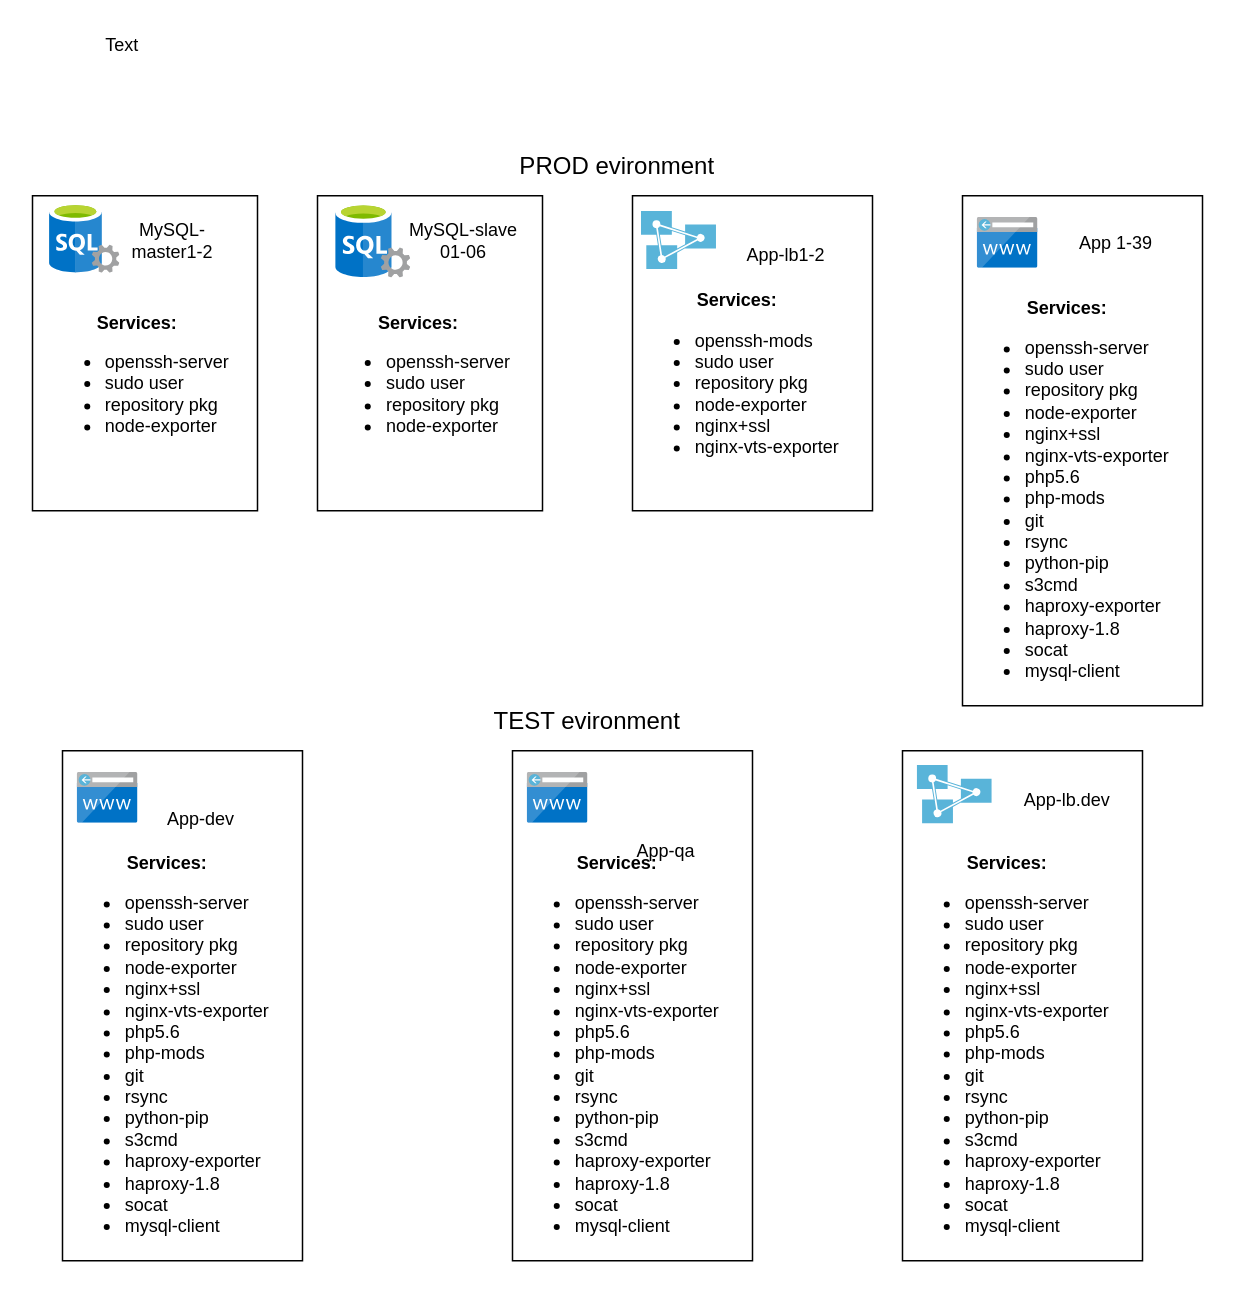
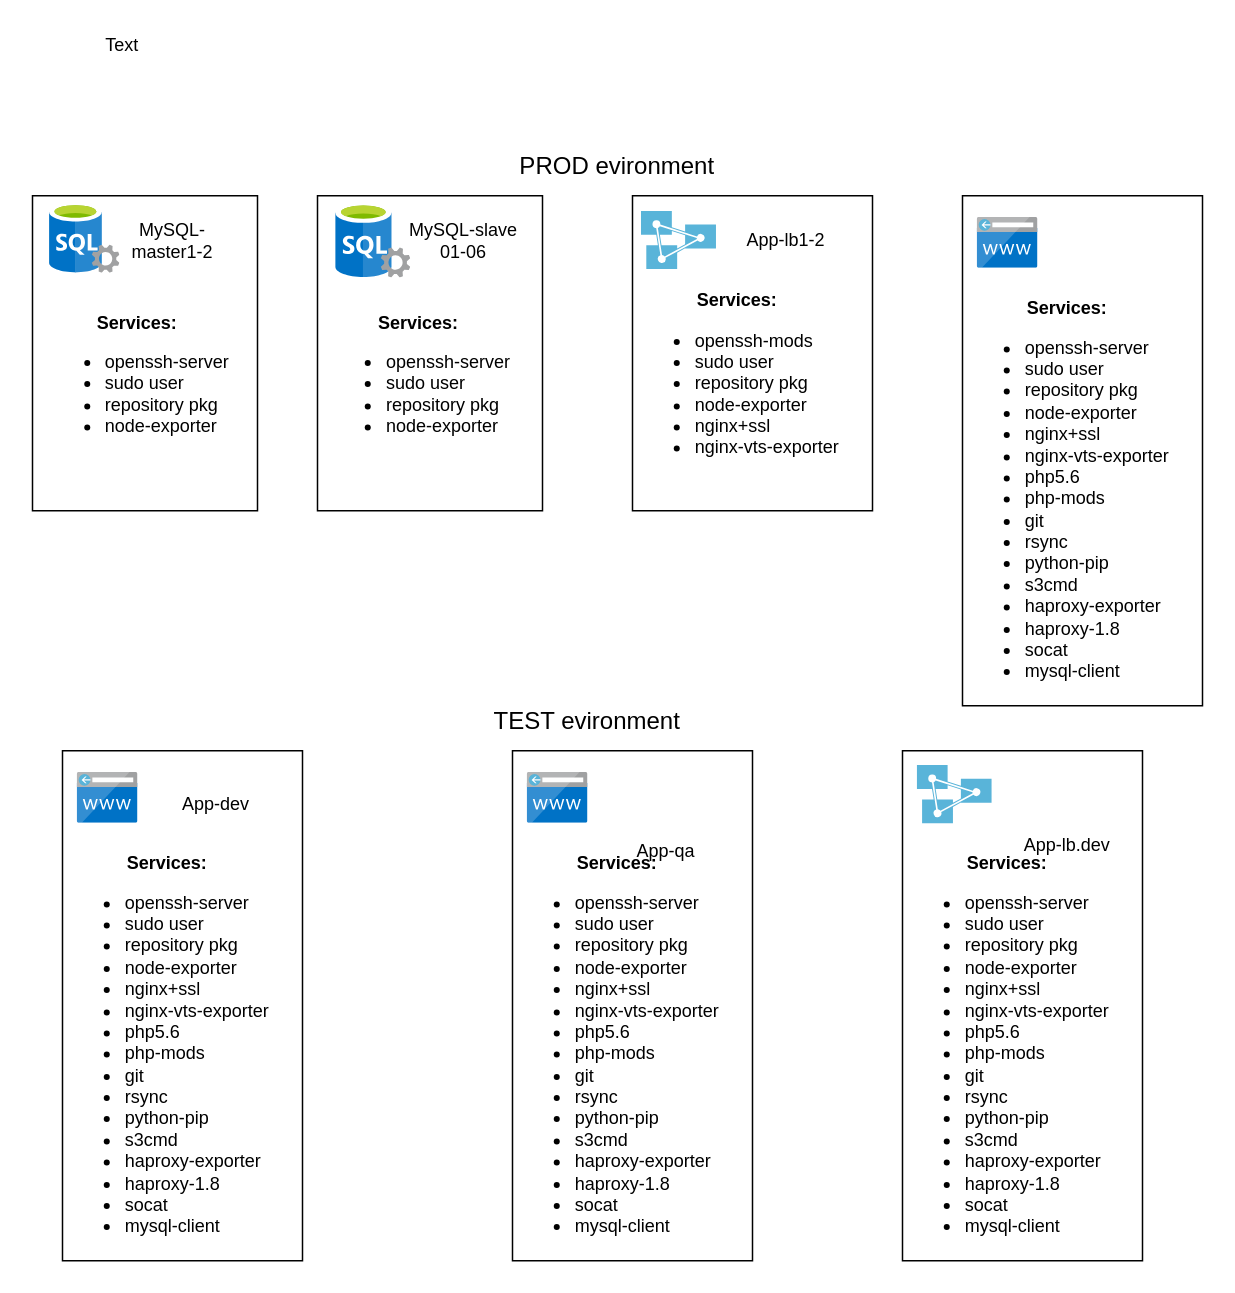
  <mxCell id="0" />
  <mxCell id="1" parent="0" />
  <mxCell id="2" value="Text" style="text;html=1;strokeColor=none;fillColor=none;align=center;verticalAlign=middle;whiteSpace=wrap;rounded=0;" vertex="1" parent="1"><mxGeometry x="61" y="20" width="40" height="20" as="geometry" /></mxCell>
  <mxCell id="3" value="" style="group" vertex="1" connectable="0" parent="1"><mxGeometry x="21" y="130" width="150" height="210" as="geometry" /></mxCell>
  <mxCell id="4" value="" style="group" vertex="1" connectable="0" parent="3"><mxGeometry x="-0.002" width="150.002" height="210" as="geometry" /></mxCell>
  <mxCell id="5" value="" style="rounded=0;whiteSpace=wrap;html=1;" vertex="1" parent="4"><mxGeometry x="0.002" width="150" height="210" as="geometry" /></mxCell>
  <mxCell id="6" value="" style="aspect=fixed;html=1;points=[];align=center;image;fontSize=12;image=img/lib/mscae/SQL_Servers.svg;" vertex="1" parent="4"><mxGeometry x="11.541" y="5" width="46.875" height="46.875" as="geometry" /></mxCell>
  <mxCell id="7" value="MySQL-master1-2" style="text;html=1;strokeColor=none;fillColor=none;align=center;verticalAlign=middle;whiteSpace=wrap;rounded=0;" vertex="1" parent="4"><mxGeometry x="60.002" y="20" width="66.92" height="20" as="geometry" /></mxCell>
  <mxCell id="8" value="&lt;div&gt;&lt;b&gt;Services:&lt;/b&gt;&lt;br&gt;&lt;/div&gt;&lt;div align=&quot;left&quot;&gt;&lt;ul&gt;&lt;li&gt;openssh-server&lt;/li&gt;&lt;li&gt;sudo user&lt;/li&gt;&lt;li&gt;repository pkg&lt;/li&gt;&lt;li&gt;node-exporter&lt;/li&gt;&lt;/ul&gt;&lt;/div&gt;" style="text;html=1;strokeColor=none;fillColor=none;align=center;verticalAlign=middle;whiteSpace=wrap;rounded=0;" vertex="1" parent="4"><mxGeometry y="60" width="140" height="130" as="geometry" /></mxCell>
  <mxCell id="9" value="" style="group" vertex="1" connectable="0" parent="1"><mxGeometry x="171" y="130" width="160" height="210" as="geometry" /></mxCell>
  <mxCell id="10" value="" style="group" vertex="1" connectable="0" parent="9"><mxGeometry width="160" height="210" as="geometry" /></mxCell>
  <mxCell id="11" value="" style="group" vertex="1" connectable="0" parent="10"><mxGeometry x="39.998" width="150.002" height="210" as="geometry" /></mxCell>
  <mxCell id="12" value="" style="rounded=0;whiteSpace=wrap;html=1;" vertex="1" parent="11"><mxGeometry x="0.002" width="150" height="210" as="geometry" /></mxCell>
  <mxCell id="13" value="" style="aspect=fixed;html=1;points=[];align=center;image;fontSize=12;image=img/lib/mscae/SQL_Servers.svg;" vertex="1" parent="11"><mxGeometry x="12.31" y="5" width="50" height="50" as="geometry" /></mxCell>
  <mxCell id="14" value="MySQL-slave 01-06" style="text;html=1;strokeColor=none;fillColor=none;align=center;verticalAlign=middle;whiteSpace=wrap;rounded=0;" vertex="1" parent="11"><mxGeometry x="60.002" y="20" width="75.38" height="20" as="geometry" /></mxCell>
  <mxCell id="15" value="&lt;div&gt;&lt;b&gt;Services:&lt;/b&gt;&lt;br&gt;&lt;/div&gt;&lt;div align=&quot;left&quot;&gt;&lt;ul&gt;&lt;li&gt;openssh-server&lt;/li&gt;&lt;li&gt;sudo user&lt;/li&gt;&lt;li&gt;repository pkg&lt;/li&gt;&lt;li&gt;node-exporter&lt;/li&gt;&lt;/ul&gt;&lt;/div&gt;" style="text;html=1;strokeColor=none;fillColor=none;align=center;verticalAlign=middle;whiteSpace=wrap;rounded=0;" vertex="1" parent="11"><mxGeometry y="60" width="135.385" height="130" as="geometry" /></mxCell>
  <mxCell id="16" value="" style="group" vertex="1" connectable="0" parent="1"><mxGeometry x="421" y="130" width="160" height="210" as="geometry" /></mxCell>
  <mxCell id="17" value="" style="rounded=0;whiteSpace=wrap;html=1;" vertex="1" parent="16"><mxGeometry width="160" height="210" as="geometry" /></mxCell>
- <mxCell id="18" value="App-lb1-2" style="text;html=1;strokeColor=none;fillColor=none;align=center;verticalAlign=middle;whiteSpace=wrap;rounded=0;" vertex="1" parent="16"><mxGeometry x="70" y="30" width="65.38" height="20" as="geometry" /></mxCell>
+ <mxCell id="18" value="App-lb1-2" style="text;html=1;strokeColor=none;fillColor=none;align=center;verticalAlign=middle;whiteSpace=wrap;rounded=0;" vertex="1" parent="16"><mxGeometry x="70" y="20" width="65.38" height="20" as="geometry" /></mxCell>
  <mxCell id="19" value="&lt;div align=&quot;center&quot;&gt;&lt;b&gt;Services:&lt;/b&gt;&lt;br&gt;&lt;/div&gt;&lt;div align=&quot;left&quot;&gt;&lt;ul&gt;&lt;li&gt;openssh-mods&lt;/li&gt;&lt;li&gt;sudo user&lt;/li&gt;&lt;li&gt;repository pkg&lt;/li&gt;&lt;li&gt;node-exporter&lt;/li&gt;&lt;li&gt;nginx+ssl&lt;/li&gt;&lt;li&gt;nginx-vts-exporter&lt;/li&gt;&lt;/ul&gt;&lt;/div&gt;" style="text;html=1;strokeColor=none;fillColor=none;align=left;verticalAlign=middle;whiteSpace=wrap;rounded=0;" vertex="1" parent="16"><mxGeometry y="60" width="160" height="130" as="geometry" /></mxCell>
  <mxCell id="20" value="" style="aspect=fixed;html=1;points=[];align=center;image;fontSize=12;image=img/lib/mscae/Analysis_Services.svg;" vertex="1" parent="16"><mxGeometry x="6.154" y="10.5" width="50" height="39" as="geometry" /></mxCell>
  <mxCell id="21" value="" style="group" vertex="1" connectable="0" parent="1"><mxGeometry x="641" y="130" width="160" height="340" as="geometry" /></mxCell>
  <mxCell id="22" value="" style="rounded=0;whiteSpace=wrap;html=1;" vertex="1" parent="21"><mxGeometry width="160" height="340" as="geometry" /></mxCell>
- <mxCell id="23" value="App 1-39" style="text;html=1;strokeColor=none;fillColor=none;align=center;verticalAlign=middle;whiteSpace=wrap;rounded=0;" vertex="1" parent="21"><mxGeometry x="70" y="16.191" width="65.38" height="32.381" as="geometry" /></mxCell>
  <mxCell id="24" value="&lt;div align=&quot;center&quot;&gt;&lt;b&gt;Services:&lt;/b&gt;&lt;br&gt;&lt;/div&gt;&lt;div align=&quot;left&quot;&gt;&lt;ul&gt;&lt;li&gt;openssh-server&lt;/li&gt;&lt;li&gt;sudo user&lt;/li&gt;&lt;li&gt;repository pkg&lt;/li&gt;&lt;li&gt;node-exporter&lt;/li&gt;&lt;li&gt;nginx+ssl&lt;/li&gt;&lt;li&gt;nginx-vts-exporter&lt;/li&gt;&lt;li&gt;php5.6&lt;/li&gt;&lt;li&gt;php-mods&lt;/li&gt;&lt;li&gt;git&lt;/li&gt;&lt;li&gt;rsync&lt;/li&gt;&lt;li&gt;python-pip&lt;/li&gt;&lt;li&gt;s3cmd&lt;/li&gt;&lt;li&gt;haproxy-exporter&lt;/li&gt;&lt;li&gt;haproxy-1.8&lt;/li&gt;&lt;li&gt;socat&lt;/li&gt;&lt;li&gt;mysql-client&lt;br&gt;&lt;/li&gt;&lt;/ul&gt;&lt;/div&gt;" style="text;html=1;strokeColor=none;fillColor=none;align=left;verticalAlign=middle;whiteSpace=wrap;rounded=0;" vertex="1" parent="21"><mxGeometry y="97.143" width="160" height="210.476" as="geometry" /></mxCell>
  <mxCell id="25" value="" style="aspect=fixed;html=1;points=[];align=center;image;fontSize=12;image=img/lib/mscae/CustomDomain.svg;" vertex="1" parent="21"><mxGeometry x="10" y="14.571" width="40.476" height="34" as="geometry" /></mxCell>
  <mxCell id="26" value="&lt;font style=&quot;font-size: 16px&quot;&gt;PROD evironment&lt;/font&gt;" style="text;html=1;strokeColor=none;fillColor=none;align=center;verticalAlign=middle;whiteSpace=wrap;rounded=0;" vertex="1" parent="1"><mxGeometry x="311" y="100" width="200" height="20" as="geometry" /></mxCell>
  <mxCell id="27" value="&lt;font style=&quot;font-size: 16px&quot;&gt;TEST evironment&lt;/font&gt;" style="text;html=1;strokeColor=none;fillColor=none;align=center;verticalAlign=middle;whiteSpace=wrap;rounded=0;" vertex="1" parent="1"><mxGeometry x="291" y="470" width="200" height="20" as="geometry" /></mxCell>
  <mxCell id="28" value="" style="group" vertex="1" connectable="0" parent="1"><mxGeometry x="41" y="500" width="160" height="340" as="geometry" /></mxCell>
  <mxCell id="29" value="" style="rounded=0;whiteSpace=wrap;html=1;" vertex="1" parent="28"><mxGeometry width="160" height="340" as="geometry" /></mxCell>
- <mxCell id="30" value="App-dev" style="text;html=1;strokeColor=none;fillColor=none;align=center;verticalAlign=middle;whiteSpace=wrap;rounded=0;" vertex="1" parent="28"><mxGeometry x="60" y="30.001" width="65.38" height="32.381" as="geometry" /></mxCell>
+ <mxCell id="30" value="App-dev" style="text;html=1;strokeColor=none;fillColor=none;align=center;verticalAlign=middle;whiteSpace=wrap;rounded=0;" vertex="1" parent="28"><mxGeometry x="70" y="20.001" width="65.38" height="32.381" as="geometry" /></mxCell>
  <mxCell id="31" value="&lt;div align=&quot;center&quot;&gt;&lt;b&gt;Services:&lt;/b&gt;&lt;br&gt;&lt;/div&gt;&lt;div align=&quot;left&quot;&gt;&lt;ul&gt;&lt;li&gt;openssh-server&lt;/li&gt;&lt;li&gt;sudo user&lt;/li&gt;&lt;li&gt;repository pkg&lt;/li&gt;&lt;li&gt;node-exporter&lt;/li&gt;&lt;li&gt;nginx+ssl&lt;/li&gt;&lt;li&gt;nginx-vts-exporter&lt;/li&gt;&lt;li&gt;php5.6&lt;/li&gt;&lt;li&gt;php-mods&lt;/li&gt;&lt;li&gt;git&lt;/li&gt;&lt;li&gt;rsync&lt;/li&gt;&lt;li&gt;python-pip&lt;/li&gt;&lt;li&gt;s3cmd&lt;/li&gt;&lt;li&gt;haproxy-exporter&lt;/li&gt;&lt;li&gt;haproxy-1.8&lt;/li&gt;&lt;li&gt;socat&lt;/li&gt;&lt;li&gt;mysql-client&lt;br&gt;&lt;/li&gt;&lt;/ul&gt;&lt;/div&gt;" style="text;html=1;strokeColor=none;fillColor=none;align=left;verticalAlign=middle;whiteSpace=wrap;rounded=0;" vertex="1" parent="28"><mxGeometry y="97.143" width="160" height="210.476" as="geometry" /></mxCell>
  <mxCell id="32" value="" style="aspect=fixed;html=1;points=[];align=center;image;fontSize=12;image=img/lib/mscae/CustomDomain.svg;" vertex="1" parent="28"><mxGeometry x="10" y="14.571" width="40.476" height="34" as="geometry" /></mxCell>
  <mxCell id="33" value="" style="group" vertex="1" connectable="0" parent="1"><mxGeometry x="341" y="500" width="160" height="340" as="geometry" /></mxCell>
  <mxCell id="34" value="" style="rounded=0;whiteSpace=wrap;html=1;" vertex="1" parent="33"><mxGeometry width="160" height="340" as="geometry" /></mxCell>
  <mxCell id="35" value="App-qa" style="text;html=1;strokeColor=none;fillColor=none;align=center;verticalAlign=middle;whiteSpace=wrap;rounded=0;" vertex="1" parent="33"><mxGeometry x="70" y="50.381" width="65.38" height="32.381" as="geometry" /></mxCell>
  <mxCell id="36" value="&lt;div align=&quot;center&quot;&gt;&lt;b&gt;Services:&lt;/b&gt;&lt;br&gt;&lt;/div&gt;&lt;div align=&quot;left&quot;&gt;&lt;ul&gt;&lt;li&gt;openssh-server&lt;/li&gt;&lt;li&gt;sudo user&lt;/li&gt;&lt;li&gt;repository pkg&lt;/li&gt;&lt;li&gt;node-exporter&lt;/li&gt;&lt;li&gt;nginx+ssl&lt;/li&gt;&lt;li&gt;nginx-vts-exporter&lt;/li&gt;&lt;li&gt;php5.6&lt;/li&gt;&lt;li&gt;php-mods&lt;/li&gt;&lt;li&gt;git&lt;/li&gt;&lt;li&gt;rsync&lt;/li&gt;&lt;li&gt;python-pip&lt;/li&gt;&lt;li&gt;s3cmd&lt;/li&gt;&lt;li&gt;haproxy-exporter&lt;/li&gt;&lt;li&gt;haproxy-1.8&lt;/li&gt;&lt;li&gt;socat&lt;/li&gt;&lt;li&gt;mysql-client&lt;br&gt;&lt;/li&gt;&lt;/ul&gt;&lt;/div&gt;" style="text;html=1;strokeColor=none;fillColor=none;align=left;verticalAlign=middle;whiteSpace=wrap;rounded=0;" vertex="1" parent="33"><mxGeometry y="97.143" width="160" height="210.476" as="geometry" /></mxCell>
  <mxCell id="37" value="" style="aspect=fixed;html=1;points=[];align=center;image;fontSize=12;image=img/lib/mscae/CustomDomain.svg;" vertex="1" parent="33"><mxGeometry x="10" y="14.571" width="40.476" height="34" as="geometry" /></mxCell>
  <mxCell id="38" value="" style="group" vertex="1" connectable="0" parent="1"><mxGeometry x="601" y="500" width="160" height="340" as="geometry" /></mxCell>
  <mxCell id="39" value="" style="rounded=0;whiteSpace=wrap;html=1;" vertex="1" parent="38"><mxGeometry width="160" height="340" as="geometry" /></mxCell>
- <mxCell id="40" value="App-lb.dev" style="text;html=1;strokeColor=none;fillColor=none;align=center;verticalAlign=middle;whiteSpace=wrap;rounded=0;" vertex="1" parent="38"><mxGeometry x="70" y="16.62" width="80" height="32.38" as="geometry" /></mxCell>
+ <mxCell id="40" value="App-lb.dev" style="text;html=1;strokeColor=none;fillColor=none;align=center;verticalAlign=middle;whiteSpace=wrap;rounded=0;" vertex="1" parent="38"><mxGeometry x="70" y="46.62" width="80" height="32.38" as="geometry" /></mxCell>
  <mxCell id="41" value="&lt;div align=&quot;center&quot;&gt;&lt;b&gt;Services:&lt;/b&gt;&lt;br&gt;&lt;/div&gt;&lt;div align=&quot;left&quot;&gt;&lt;ul&gt;&lt;li&gt;openssh-server&lt;/li&gt;&lt;li&gt;sudo user&lt;/li&gt;&lt;li&gt;repository pkg&lt;/li&gt;&lt;li&gt;node-exporter&lt;/li&gt;&lt;li&gt;nginx+ssl&lt;/li&gt;&lt;li&gt;nginx-vts-exporter&lt;/li&gt;&lt;li&gt;php5.6&lt;/li&gt;&lt;li&gt;php-mods&lt;/li&gt;&lt;li&gt;git&lt;/li&gt;&lt;li&gt;rsync&lt;/li&gt;&lt;li&gt;python-pip&lt;/li&gt;&lt;li&gt;s3cmd&lt;/li&gt;&lt;li&gt;haproxy-exporter&lt;/li&gt;&lt;li&gt;haproxy-1.8&lt;/li&gt;&lt;li&gt;socat&lt;/li&gt;&lt;li&gt;mysql-client&lt;br&gt;&lt;/li&gt;&lt;/ul&gt;&lt;/div&gt;" style="text;html=1;strokeColor=none;fillColor=none;align=left;verticalAlign=middle;whiteSpace=wrap;rounded=0;" vertex="1" parent="38"><mxGeometry y="97.143" width="160" height="210.476" as="geometry" /></mxCell>
  <mxCell id="42" value="" style="aspect=fixed;html=1;points=[];align=center;image;fontSize=12;image=img/lib/mscae/Analysis_Services.svg;" vertex="1" parent="38"><mxGeometry x="10.004" y="10" width="50" height="39" as="geometry" /></mxCell>
